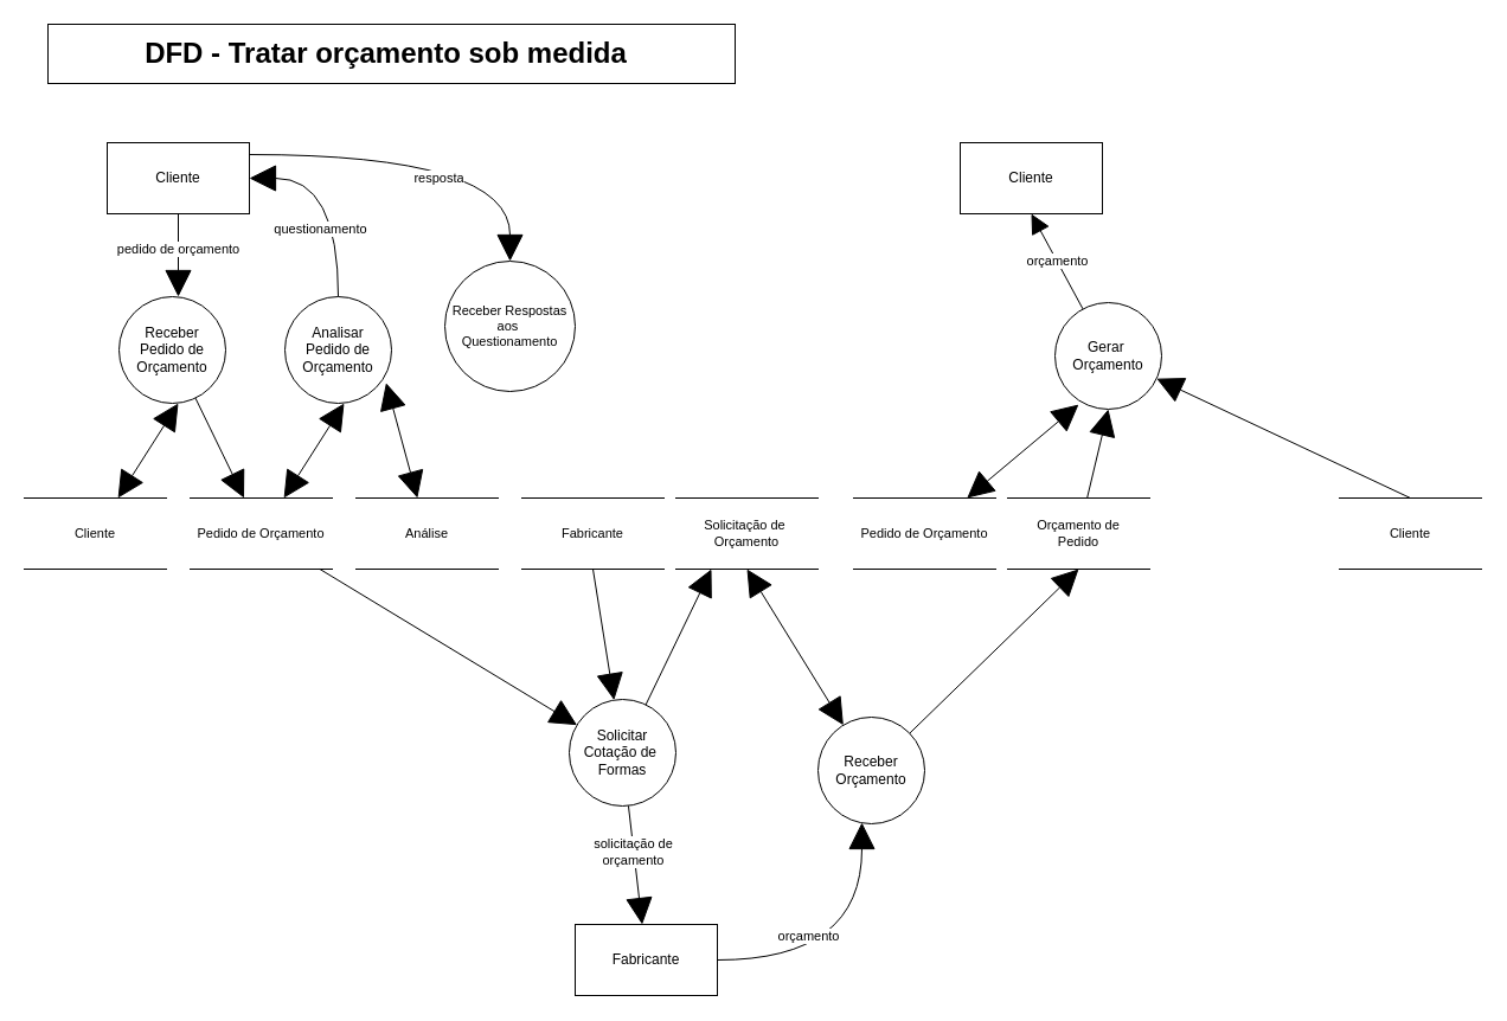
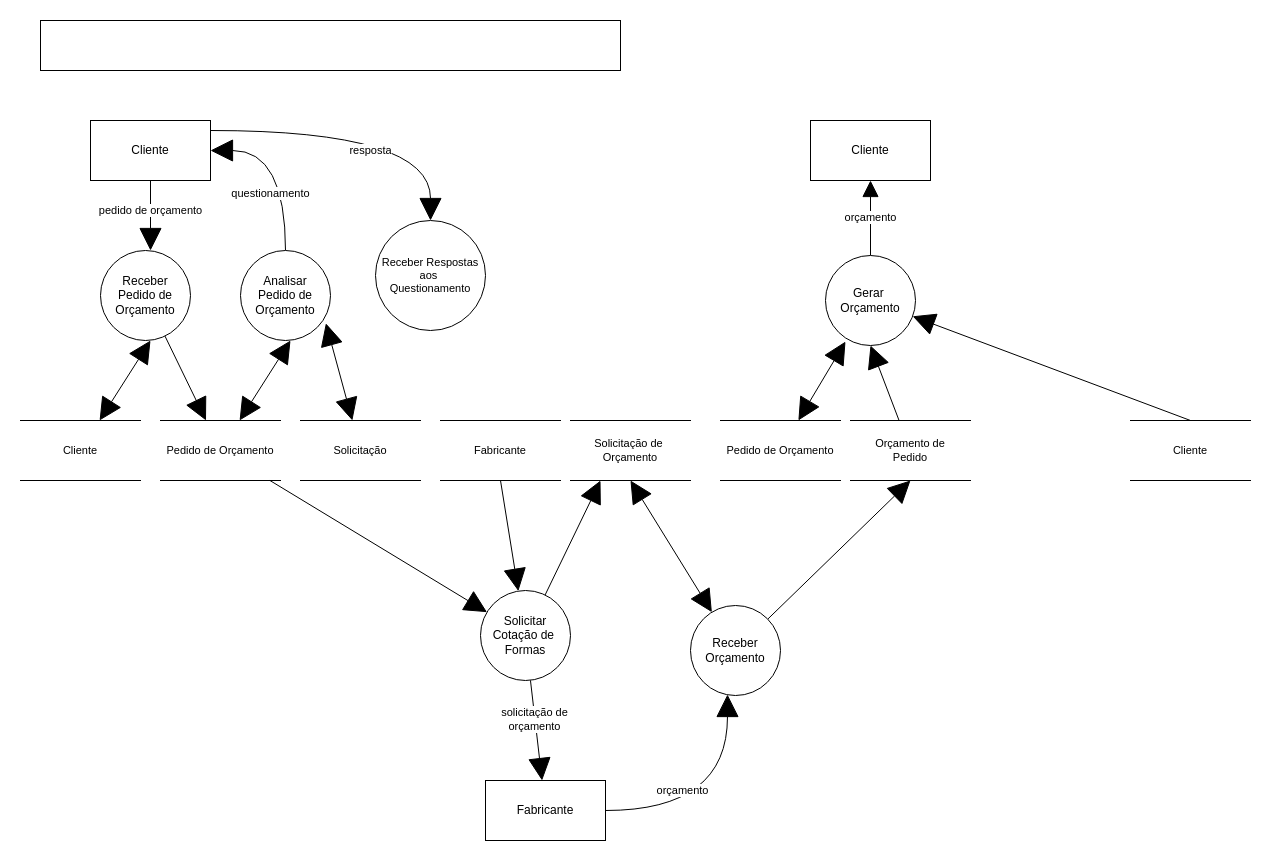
  <mxCell id="0" />
  <mxCell id="1" parent="0" />
  <mxCell id="2" value="Receber&lt;br&gt;Pedido de&lt;br&gt;Orçamento" style="ellipse;whiteSpace=wrap;html=1;aspect=fixed;" parent="1" vertex="1"><mxGeometry x="100" y="250" width="90" height="90" as="geometry" /></mxCell>
  <mxCell id="3" value="questionamento" style="edgeStyle=orthogonalEdgeStyle;rounded=0;orthogonalLoop=1;jettySize=auto;html=1;entryX=1;entryY=0.5;entryDx=0;entryDy=0;exitX=0.5;exitY=0;exitDx=0;exitDy=0;curved=1;endArrow=block;endFill=1;endSize=20;startSize=20;" parent="1" source="4" target="7" edge="1"><mxGeometry x="-0.351" y="15" relative="1" as="geometry"><mxPoint as="offset" /></mxGeometry></mxCell>
  <mxCell id="4" value="Analisar&lt;br&gt;Pedido de&lt;br&gt;Orçamento" style="ellipse;whiteSpace=wrap;html=1;aspect=fixed;" parent="1" vertex="1"><mxGeometry x="240" y="250" width="90" height="90" as="geometry" /></mxCell>
  <mxCell id="5" value="Receber Respostas aos&amp;nbsp;&lt;br style=&quot;font-size: 11px&quot;&gt;Questionamento" style="ellipse;whiteSpace=wrap;html=1;aspect=fixed;fontSize=11;" parent="1" vertex="1"><mxGeometry x="375" y="220" width="110" height="110" as="geometry" /></mxCell>
  <mxCell id="6" value="resposta" style="edgeStyle=orthogonalEdgeStyle;rounded=0;orthogonalLoop=1;jettySize=auto;html=1;entryX=0.5;entryY=0;entryDx=0;entryDy=0;endArrow=block;endFill=1;fontSize=11;curved=1;endSize=20;startSize=20;" parent="1" source="7" target="5" edge="1"><mxGeometry x="0.032" y="-20" relative="1" as="geometry"><Array as="points"><mxPoint x="430" y="130" /></Array><mxPoint as="offset" /></mxGeometry></mxCell>
  <mxCell id="7" value="Cliente" style="rounded=0;whiteSpace=wrap;html=1;" parent="1" vertex="1"><mxGeometry x="90" y="120" width="120" height="60" as="geometry" /></mxCell>
  <mxCell id="8" value="Cliente" style="rounded=0;whiteSpace=wrap;html=1;" parent="1" vertex="1"><mxGeometry x="810" y="120" width="120" height="60" as="geometry" /></mxCell>
  <mxCell id="9" value="Cliente" style="shape=partialRectangle;whiteSpace=wrap;html=1;left=0;right=0;fillColor=none;fontSize=11;" parent="1" vertex="1"><mxGeometry x="20" y="420" width="120" height="60" as="geometry" /></mxCell>
  <mxCell id="10" style="edgeStyle=none;rounded=0;orthogonalLoop=1;jettySize=auto;html=1;startArrow=none;startFill=0;endArrow=block;endFill=1;fontSize=11;strokeWidth=1;endSize=20;startSize=20;" parent="1" source="12" target="26" edge="1"><mxGeometry relative="1" as="geometry" /></mxCell>
  <mxCell id="11" style="rounded=0;orthogonalLoop=1;jettySize=auto;html=1;entryX=0.222;entryY=0.956;entryDx=0;entryDy=0;startArrow=block;startFill=1;endArrow=block;endFill=1;fontSize=11;strokeWidth=1;endSize=20;startSize=20;entryPerimeter=0;" parent="1" source="40" target="17" edge="1"><mxGeometry relative="1" as="geometry" /></mxCell>
  <mxCell id="12" value="Pedido de Orçamento" style="shape=partialRectangle;whiteSpace=wrap;html=1;left=0;right=0;fillColor=none;fontSize=11;" parent="1" vertex="1"><mxGeometry x="160" y="420" width="120" height="60" as="geometry" /></mxCell>
- <mxCell id="13" value="Análise" style="shape=partialRectangle;whiteSpace=wrap;html=1;left=0;right=0;fillColor=none;fontSize=11;" parent="1" vertex="1"><mxGeometry x="300" y="420" width="120" height="60" as="geometry" /></mxCell>
+ <mxCell id="13" value="Solicitação" style="shape=partialRectangle;whiteSpace=wrap;html=1;left=0;right=0;fillColor=none;fontSize=11;" parent="1" vertex="1"><mxGeometry x="300" y="420" width="120" height="60" as="geometry" /></mxCell>
  <mxCell id="14" value="&lt;font style=&quot;font-size: 11px&quot;&gt;Fabricante&lt;/font&gt;" style="shape=partialRectangle;whiteSpace=wrap;html=1;left=0;right=0;fillColor=none;fontSize=11;" parent="1" vertex="1"><mxGeometry x="440" y="420" width="120" height="60" as="geometry" /></mxCell>
  <mxCell id="15" value="orçamento" style="edgeStyle=none;rounded=0;orthogonalLoop=1;jettySize=auto;html=1;entryX=0.5;entryY=1;entryDx=0;entryDy=0;endArrow=block;endFill=1;fontSize=11;strokeWidth=1;endSize=14;startSize=14;" parent="1" source="17" target="8" edge="1"><mxGeometry relative="1" as="geometry" /></mxCell>
  <mxCell id="16" style="edgeStyle=none;rounded=0;orthogonalLoop=1;jettySize=auto;html=1;entryX=0.5;entryY=0;entryDx=0;entryDy=0;endArrow=none;endFill=0;fontSize=11;startArrow=block;startFill=1;strokeWidth=1;endSize=20;startSize=20;" parent="1" source="17" target="21" edge="1"><mxGeometry relative="1" as="geometry" /></mxCell>
- <mxCell id="17" value="Gerar&amp;nbsp;&lt;br&gt;Orçamento" style="ellipse;whiteSpace=wrap;html=1;aspect=fixed;" parent="1" vertex="1"><mxGeometry x="890" y="255" width="90" height="90" as="geometry" /></mxCell>
+ <mxCell id="17" value="Gerar&amp;nbsp;&lt;br&gt;Orçamento" style="ellipse;whiteSpace=wrap;html=1;aspect=fixed;" parent="1" vertex="1"><mxGeometry x="825" y="255" width="90" height="90" as="geometry" /></mxCell>
  <mxCell id="18" value="Solicitação de&amp;nbsp;&lt;br&gt;Orçamento" style="shape=partialRectangle;whiteSpace=wrap;html=1;left=0;right=0;fillColor=none;fontSize=11;" parent="1" vertex="1"><mxGeometry x="570" y="420" width="120" height="60" as="geometry" /></mxCell>
  <mxCell id="19" style="edgeStyle=none;rounded=0;orthogonalLoop=1;jettySize=auto;html=1;entryX=0.5;entryY=1;entryDx=0;entryDy=0;endArrow=block;endFill=1;fontSize=11;strokeWidth=1;endSize=20;startSize=20;" parent="1" source="20" target="17" edge="1"><mxGeometry relative="1" as="geometry" /></mxCell>
  <mxCell id="20" value="Orçamento de&lt;br&gt;Pedido" style="shape=partialRectangle;whiteSpace=wrap;html=1;left=0;right=0;fillColor=none;fontSize=11;" parent="1" vertex="1"><mxGeometry x="850" y="420" width="120" height="60" as="geometry" /></mxCell>
  <mxCell id="21" value="Cliente" style="shape=partialRectangle;whiteSpace=wrap;html=1;left=0;right=0;fillColor=none;fontSize=11;" parent="1" vertex="1"><mxGeometry x="1130" y="420" width="120" height="60" as="geometry" /></mxCell>
  <mxCell id="22" style="edgeStyle=none;rounded=0;orthogonalLoop=1;jettySize=auto;html=1;entryX=0.5;entryY=1;entryDx=0;entryDy=0;startArrow=block;startFill=1;endArrow=none;endFill=0;fontSize=11;strokeWidth=1;endSize=20;startSize=20;" parent="1" source="26" target="14" edge="1"><mxGeometry relative="1" as="geometry" /></mxCell>
  <mxCell id="23" style="edgeStyle=none;rounded=0;orthogonalLoop=1;jettySize=auto;html=1;startArrow=none;startFill=0;endArrow=block;endFill=1;fontSize=11;strokeWidth=1;endSize=20;startSize=20;" parent="1" source="26" target="32" edge="1"><mxGeometry relative="1" as="geometry" /></mxCell>
  <mxCell id="24" value="solicitação de &lt;br&gt;orçamento" style="edgeLabel;html=1;align=center;verticalAlign=middle;resizable=0;points=[];fontSize=11;" parent="23" vertex="1" connectable="0"><mxGeometry x="-0.429" y="4" relative="1" as="geometry"><mxPoint x="-4" y="10" as="offset" /></mxGeometry></mxCell>
  <mxCell id="25" style="edgeStyle=none;rounded=0;orthogonalLoop=1;jettySize=auto;html=1;entryX=0.25;entryY=1;entryDx=0;entryDy=0;startArrow=none;startFill=0;endArrow=block;endFill=1;fontSize=11;strokeWidth=1;endSize=20;startSize=20;" parent="1" source="26" target="18" edge="1"><mxGeometry relative="1" as="geometry" /></mxCell>
  <mxCell id="26" value="Solicitar&lt;br&gt;Cotação de&amp;nbsp;&lt;br&gt;Formas" style="ellipse;whiteSpace=wrap;html=1;aspect=fixed;" parent="1" vertex="1"><mxGeometry x="480" y="590" width="90" height="90" as="geometry" /></mxCell>
  <mxCell id="27" style="edgeStyle=none;rounded=0;orthogonalLoop=1;jettySize=auto;html=1;entryX=0.5;entryY=1;entryDx=0;entryDy=0;startArrow=block;startFill=1;endArrow=block;endFill=1;fontSize=11;strokeWidth=1;endSize=20;startSize=20;" parent="1" source="29" target="18" edge="1"><mxGeometry relative="1" as="geometry" /></mxCell>
  <mxCell id="28" style="edgeStyle=none;rounded=0;orthogonalLoop=1;jettySize=auto;html=1;entryX=0.5;entryY=1;entryDx=0;entryDy=0;startArrow=none;startFill=0;endArrow=block;endFill=1;fontSize=11;strokeWidth=1;endSize=20;startSize=20;" parent="1" source="29" target="20" edge="1"><mxGeometry relative="1" as="geometry" /></mxCell>
  <mxCell id="29" value="Receber Orçamento" style="ellipse;whiteSpace=wrap;html=1;aspect=fixed;" parent="1" vertex="1"><mxGeometry x="690" y="605" width="90" height="90" as="geometry" /></mxCell>
  <mxCell id="30" style="edgeStyle=orthogonalEdgeStyle;rounded=0;orthogonalLoop=1;jettySize=auto;html=1;entryX=0.411;entryY=0.989;entryDx=0;entryDy=0;entryPerimeter=0;startArrow=none;startFill=0;endArrow=block;endFill=1;fontSize=11;curved=1;strokeWidth=1;endSize=20;startSize=20;" parent="1" source="32" target="29" edge="1"><mxGeometry relative="1" as="geometry" /></mxCell>
  <mxCell id="31" value="orçamento" style="edgeLabel;html=1;align=center;verticalAlign=middle;resizable=0;points=[];fontSize=11;" parent="30" vertex="1" connectable="0"><mxGeometry x="-0.358" y="21" relative="1" as="geometry"><mxPoint as="offset" /></mxGeometry></mxCell>
  <mxCell id="32" value="Fabricante" style="rounded=0;whiteSpace=wrap;html=1;" parent="1" vertex="1"><mxGeometry x="485" y="780" width="120" height="60" as="geometry" /></mxCell>
  <mxCell id="33" style="rounded=0;orthogonalLoop=1;jettySize=auto;html=1;endArrow=block;endFill=1;fontSize=11;strokeWidth=1;endSize=20;startSize=20;startArrow=block;startFill=1;" parent="1" target="9" edge="1"><mxGeometry relative="1" as="geometry"><mxPoint x="150" y="340" as="sourcePoint" /><mxPoint x="150" y="400" as="targetPoint" /></mxGeometry></mxCell>
  <mxCell id="34" value="pedido de orçamento" style="edgeStyle=elbowEdgeStyle;rounded=0;orthogonalLoop=1;jettySize=auto;html=1;endArrow=block;endFill=1;strokeWidth=1;endSize=20;startSize=20;" parent="1" edge="1"><mxGeometry x="-0.143" relative="1" as="geometry"><mxPoint x="150" y="180" as="sourcePoint" /><mxPoint x="150" y="250" as="targetPoint" /><mxPoint as="offset" /></mxGeometry></mxCell>
  <mxCell id="35" style="rounded=0;orthogonalLoop=1;jettySize=auto;html=1;endArrow=block;endFill=1;fontSize=11;strokeWidth=1;endSize=20;startSize=20;" parent="1" source="2" target="12" edge="1"><mxGeometry relative="1" as="geometry"><mxPoint x="182.551" y="326.071" as="sourcePoint" /><mxPoint x="260" y="400" as="targetPoint" /></mxGeometry></mxCell>
  <mxCell id="36" style="edgeStyle=none;rounded=0;orthogonalLoop=1;jettySize=auto;html=1;endArrow=block;endFill=1;fontSize=11;startArrow=block;startFill=1;strokeWidth=1;endSize=20;startSize=20;" parent="1" target="12" edge="1"><mxGeometry relative="1" as="geometry"><mxPoint x="290" y="340" as="sourcePoint" /><mxPoint x="290" y="400" as="targetPoint" /></mxGeometry></mxCell>
  <mxCell id="37" style="rounded=0;orthogonalLoop=1;jettySize=auto;html=1;endArrow=block;endFill=1;fontSize=11;strokeWidth=1;endSize=20;startSize=20;startArrow=block;startFill=1;" parent="1" target="13" edge="1"><mxGeometry relative="1" as="geometry"><mxPoint x="325.403" y="322.778" as="sourcePoint" /><mxPoint x="420" y="397" as="targetPoint" /></mxGeometry></mxCell>
  <mxCell id="38" value="" style="rounded=0;whiteSpace=wrap;html=1;" parent="1" vertex="1"><mxGeometry width="580" height="50" as="geometry" x="40" y="20" /></mxCell>
- <mxCell id="39" value="DFD - Tratar orçamento sob medida" style="text;strokeColor=none;fillColor=none;html=1;fontSize=24;fontStyle=1;verticalAlign=middle;align=center;" parent="1" vertex="1"><mxGeometry y="25" width="570" height="40" as="geometry" x="40" /></mxCell>
  <mxCell id="40" value="Pedido de Orçamento" style="shape=partialRectangle;whiteSpace=wrap;html=1;left=0;right=0;fillColor=none;fontSize=11;" parent="1" vertex="1"><mxGeometry x="720" y="420" width="120" height="60" as="geometry" /></mxCell>
